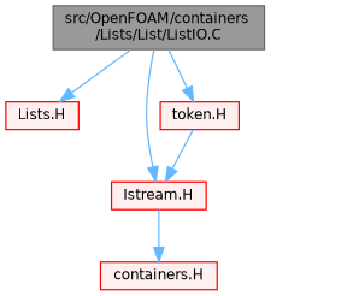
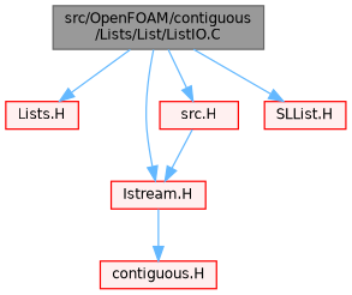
  digraph {
    node [color=red fillcolor="#FFF0F0" fontname=Helvetica fontsize=10 shape=box style=filled]
    edge [color=steelblue1 fontname=Helvetica fontsize=10 labelfontname=Helvetica labelfontsize=10 style=solid]
-   n1 [color=gray40 fillcolor=grey60 fontcolor=black height=0.2 label="src/OpenFOAM/containers\l/Lists/List/ListIO.C" width=0.4]
+   n1 [color=gray40 fillcolor=grey60 fontcolor=black height=0.2 label="src/OpenFOAM/contiguous\l/Lists/List/ListIO.C" width=0.4]
    n2 [height=0.2 label="Lists.H" width=0.4]
    n3 [height=0.2 label="Istream.H" width=0.4]
-   n4 [height=0.2 label="token.H" width=0.4]
-   n6 [height=0.2 label="containers.H" width=0.4]
+   n4 [height=0.2 label="src.H" width=0.4]
+   n5 [height=0.2 label="SLList.H" width=0.4]
+   n6 [height=0.2 label="contiguous.H" width=0.4]
    n1 -> n2
    n1 -> n3
    n1 -> n4
+   n1 -> n5
    n3 -> n6
    n4 -> n3
  }
